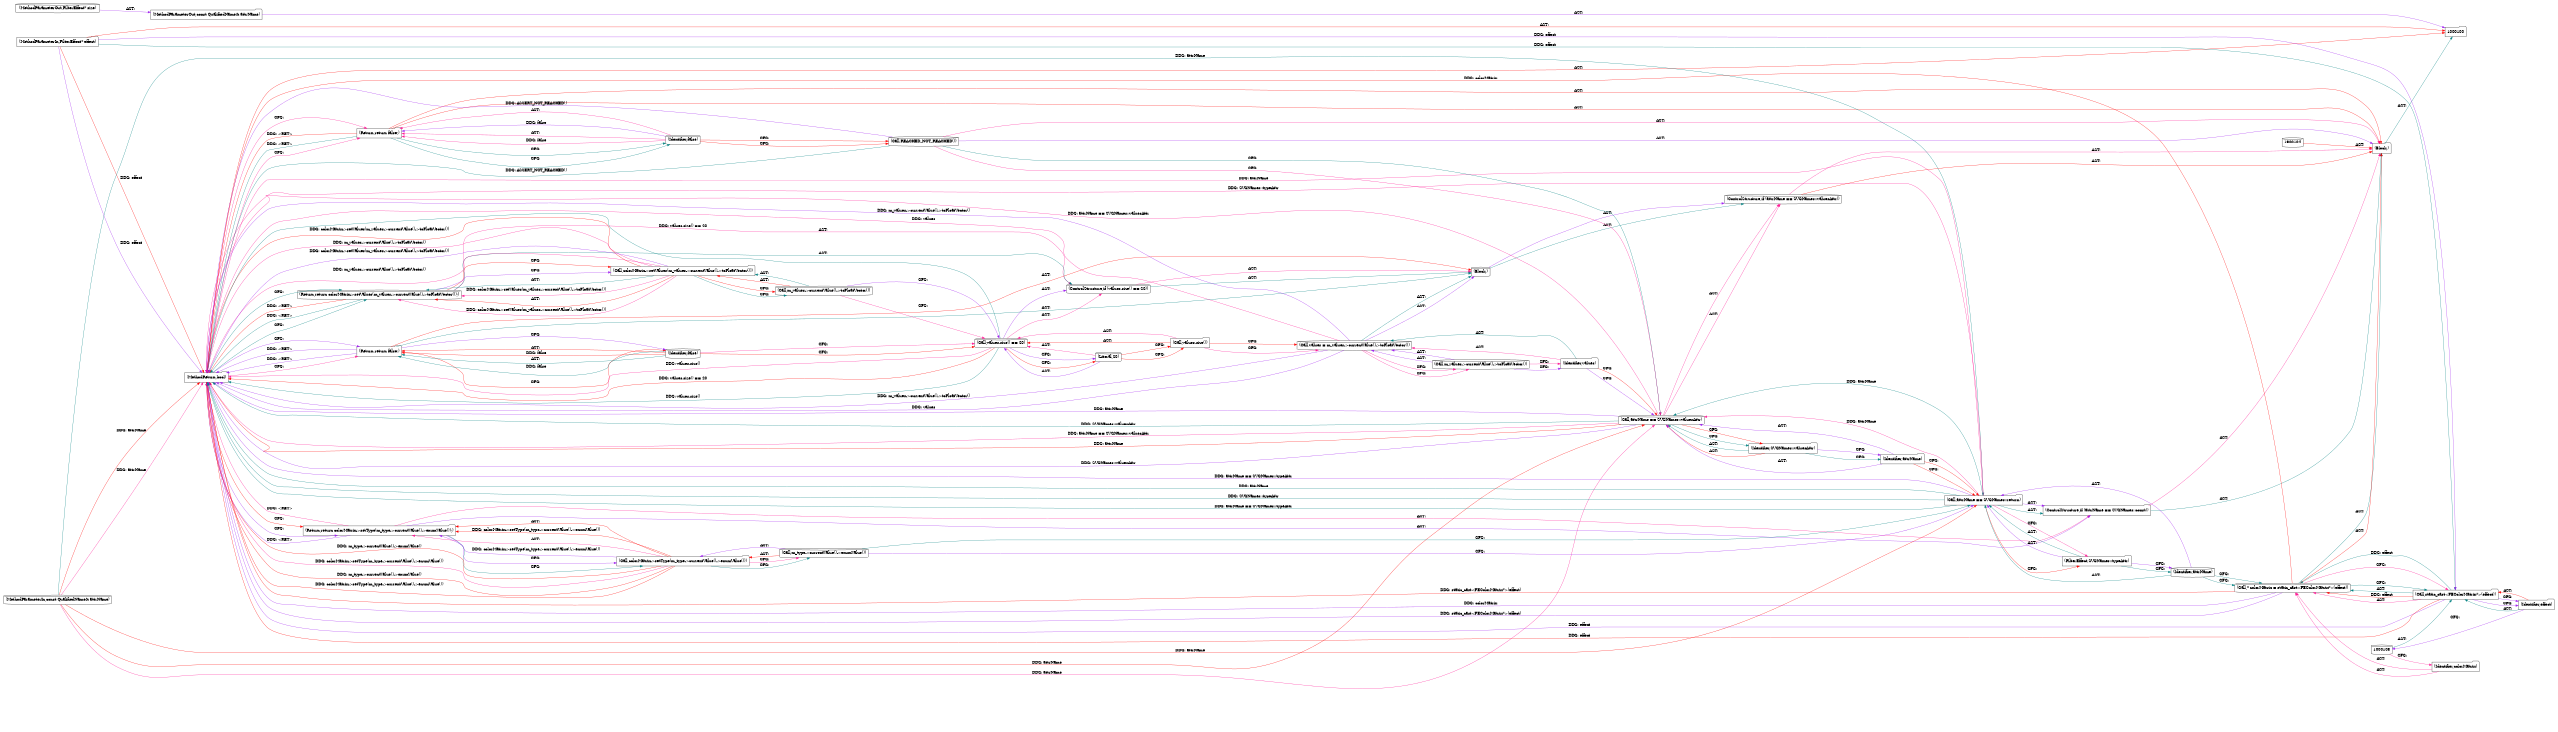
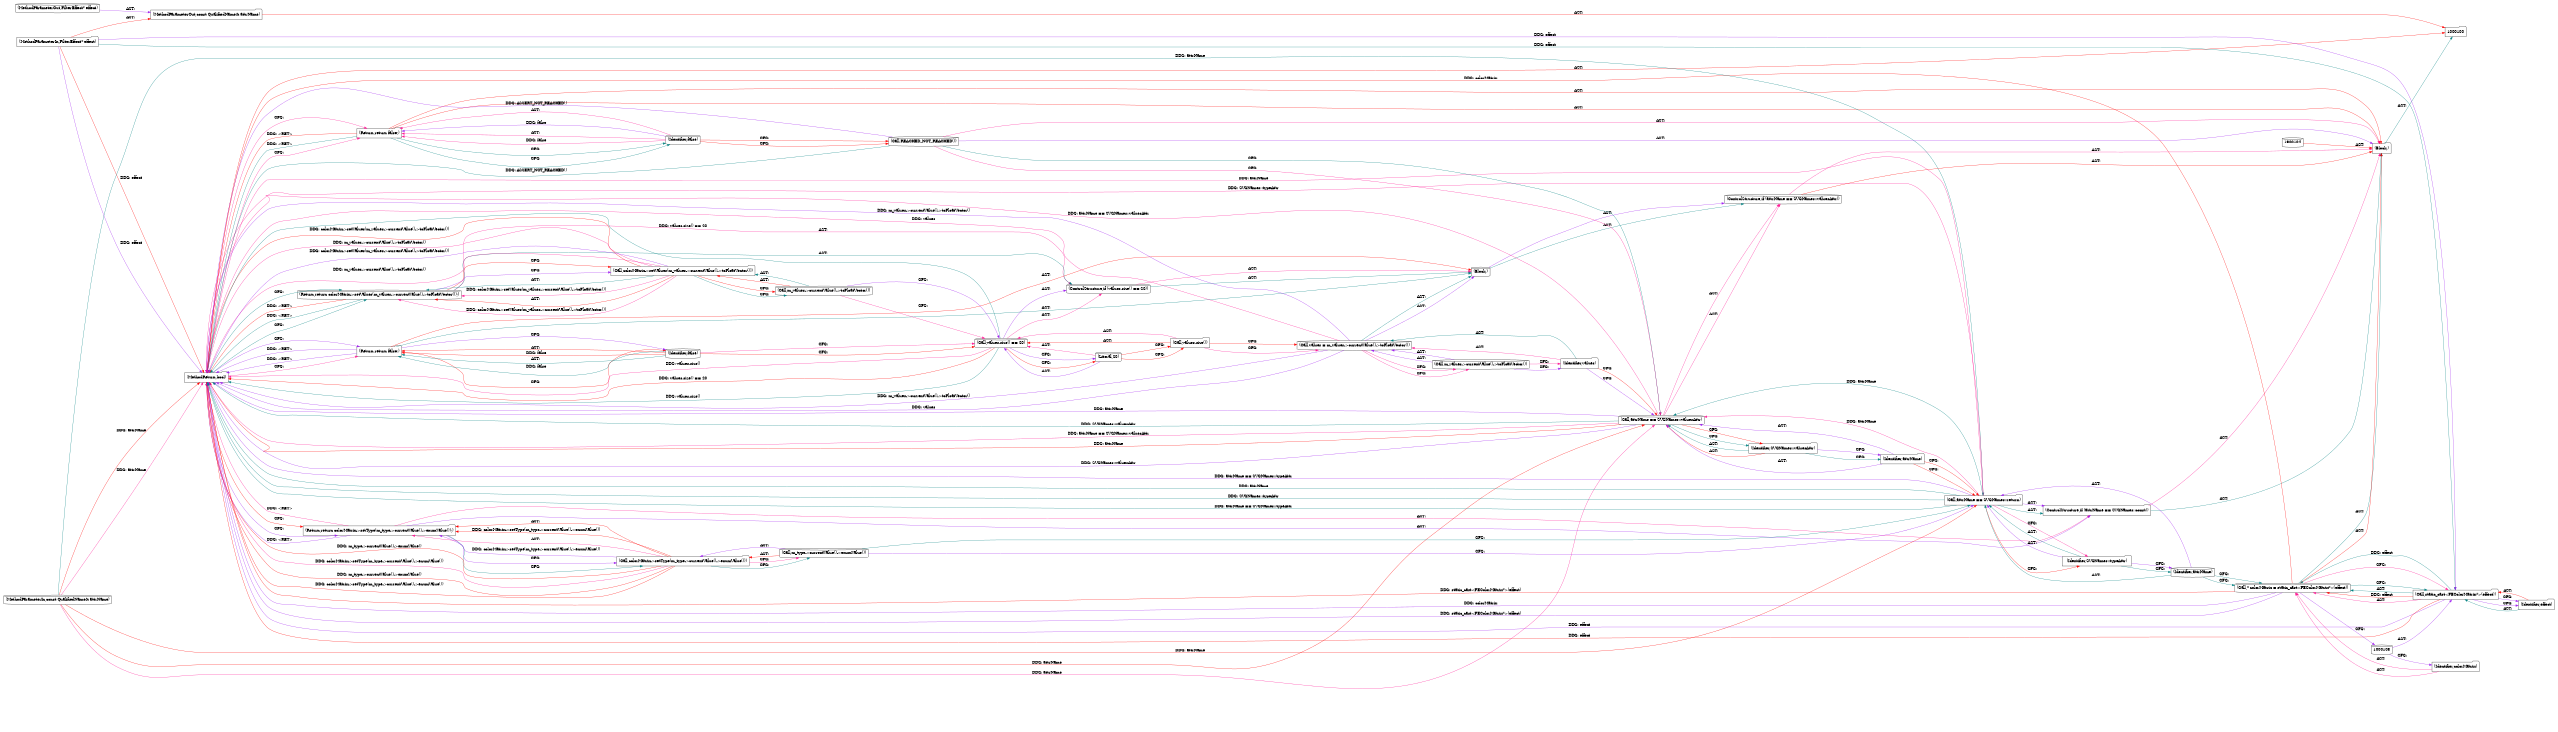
  digraph {
    fontname="DejaVu Serif"
    rankdir=LR
    node [fontname="DejaVu Serif" shape=folder]
    edge [color=red fontname="DejaVu Serif"]
    n1 [label="(MethodReturn,bool)"]
    n2 [label="(Return,return false;)"]
    n3 [label="(Return,return false;)"]
    n4 [label="(Return,return colorMatrix->setType(m_type->currentValue()->enumValue());)"]
    n5 [label="(Return,return colorMatrix->setValues(m_values->currentValue()->toFloatVector());)" shape=cylinder]
    1000100
    n7 [label="(Identifier,false)" shape=cylinder]
    n8 [label="(Block,)" shape=cylinder]
    n9 [label="(Block,)"]
    n10 [label="(Identifier,false)" shape=cylinder]
    n11 [label="(ControlStructure,if (attrName == SVGNames::const))"]
    n12 [label="(Call,colorMatrix->setType(m_type->currentValue()->enumValue()))"]
    n13 [label="(ControlStructure,if (values.size() == 20))" shape=cylinder]
    n14 [label="(Call,colorMatrix->setValues(m_values->currentValue()->toFloatVector()))"]
    n15 [label="(MethodParameterIn,FilterEffect* effect)"]
    n16 [label="(Call,static_cast<FEColorMatrix*>(effect))"]
    n17 [label="(Call,* colorMatrix = static_cast<FEColorMatrix*>(effect))" shape=cylinder]
    n18 [label="(Identifier,effect)"]
-   n19 [label="(MethodParameterOut,FilterEffect* size)" shape=cylinder]
+   n19 [label="(MethodParameterOut,FilterEffect* effect)" shape=cylinder]
    n20 [label="(MethodParameterOut,const QualifiedName& attrName)"]
    n21 [label="(MethodParameterIn,const QualifiedName& attrName)" shape=cylinder]
    n22 [label="(Call,attrName == SVGNames::return)"]
    n23 [label="(Call,attrName == SVGNames::valuesAttr)" shape=cylinder]
-   n24 [label="(FilterEffect,SVGNames::typeAttr)"]
+   n24 [label="(Identifier,SVGNames::typeAttr)"]
    n25 [label="(Identifier,SVGNames::valuesAttr)"]
    n26 [label="(ControlStructure,if (attrName == SVGNames::valuesAttr))" shape=cylinder]
    n27 [label="(Call,values.size() == 20)" shape=cylinder]
    n28 [label="(Literal,20)" shape=cylinder]
    n29 [label="(Call,REACHED_NOT_REACHED())" shape=cylinder]
    n30 [label="(Identifier,colorMatrix)"]
    1000108 [shape=cylinder]
    n32 [label="(Identifier,attrName)" shape=cylinder]
    n33 [label="(Call,m_type->currentValue()->enumValue())" shape=cylinder]
    n34 [label="(Identifier,attrName)"]
    n35 [label="(Call,values = m_values->currentValue()->toFloatVector())" shape=cylinder]
    n36 [label="(Call,m_values->currentValue()->toFloatVector())" shape=cylinder]
    n37 [label="(Identifier,values)"]
    n38 [label="(Call,values.size())"]
    n39 [label="(Call,m_values->currentValue()->toFloatVector())" shape=cylinder]
    n40 [label=1900104 shape=cylinder]
    n1 -> n2 [color=deeppink label="CFG: "]
    n1 -> n2 [color=purple label="CFG: "]
    n1 -> n3 [color=deeppink label="CFG: "]
    n1 -> n3 [color=deeppink label="CFG: "]
    n1 -> n4 [label="CFG: "]
    n1 -> n4 [color=purple label="CFG: "]
    n1 -> n5 [color=teal label="CFG: "]
    n1 -> n5 [color=teal label="CFG: "]
    n1 -> 1000100 [label="AST: "]
    n2 -> n1 [color=purple label="DDG: <RET>"]
    n2 -> n1 [color=purple label="DDG: <RET>"]
    n2 -> n7 [label="CFG: "]
    n2 -> n7 [color=purple label="CFG: "]
    n2 -> n8 [label="AST: "]
    n2 -> n8 [color=teal label="AST: "]
    n3 -> n1 [label="DDG: <RET>"]
    n3 -> n1 [color=teal label="DDG: <RET>"]
    n3 -> n9 [label="AST: "]
    n3 -> n9 [label="AST: "]
    n3 -> n10 [color=teal label="CFG: "]
    n3 -> n10 [color=teal label="CFG: "]
    n4 -> n1 [color=purple label="DDG: <RET>"]
    n4 -> n1 [color=deeppink label="DDG: <RET>"]
    n4 -> n11 [color=deeppink label="AST: "]
    n4 -> n11 [color=purple label="AST: "]
    n4 -> n12 [color=purple label="CFG: "]
    n4 -> n12 [color=teal label="CFG: "]
    n5 -> n1 [label="DDG: <RET>"]
    n5 -> n1 [color=teal label="DDG: <RET>"]
    n5 -> n13 [color=deeppink label="AST: "]
    n5 -> n13 [color=teal label="AST: "]
    n5 -> n14 [label="CFG: "]
    n5 -> n14 [color=purple label="CFG: "]
    n7 -> n2 [label="AST: "]
    n7 -> n2 [label="DDG: false"]
    n7 -> n2 [color=teal label="AST: "]
    n7 -> n2 [color=teal label="DDG: false"]
    n7 -> n27 [color=deeppink label="CFG: "]
    n7 -> n27 [label="CFG: "]
    n8 -> n26 [color=teal label="AST: "]
    n8 -> n26 [color=purple label="AST: "]
    n9 -> 1000100 [color=teal label="AST: "]
    n10 -> n3 [color=deeppink label="AST: "]
    n10 -> n3 [color=purple label="DDG: false"]
    n10 -> n3 [color=deeppink label="AST: "]
    n10 -> n3 [color=deeppink label="DDG: false"]
    n10 -> n29 [label="CFG: "]
    n10 -> n29 [label="CFG: "]
    n11 -> n9 [color=deeppink label="AST: "]
    n11 -> n9 [color=teal label="AST: "]
    n12 -> n1 [label="DDG: colorMatrix->setType(m_type->currentValue()->enumValue())"]
    n12 -> n1 [label="DDG: m_type->currentValue()->enumValue()"]
    n12 -> n1 [color=deeppink label="DDG: colorMatrix->setType(m_type->currentValue()->enumValue())"]
    n12 -> n1 [label="DDG: m_type->currentValue()->enumValue()"]
    n12 -> n4 [label="AST: "]
    n12 -> n4 [label="DDG: colorMatrix->setType(m_type->currentValue()->enumValue())"]
    n12 -> n4 [color=deeppink label="AST: "]
    n12 -> n4 [color=purple label="DDG: colorMatrix->setType(m_type->currentValue()->enumValue())"]
    n12 -> n33 [color=deeppink label="CFG: "]
    n12 -> n33 [color=teal label="CFG: "]
    n13 -> n8 [color=teal label="AST: "]
    n13 -> n8 [color=deeppink label="AST: "]
    n14 -> n1 [color=deeppink label="DDG: m_values->currentValue()->toFloatVector()"]
    n14 -> n1 [label="DDG: colorMatrix->setValues(m_values->currentValue()->toFloatVector())"]
    n14 -> n1 [color=deeppink label="DDG: m_values->currentValue()->toFloatVector()"]
    n14 -> n1 [color=purple label="DDG: colorMatrix->setValues(m_values->currentValue()->toFloatVector())"]
    n14 -> n5 [color=teal label="AST: "]
    n14 -> n5 [color=deeppink label="DDG: colorMatrix->setValues(m_values->currentValue()->toFloatVector())"]
    n14 -> n5 [label="AST: "]
    n14 -> n5 [color=deeppink label="DDG: colorMatrix->setValues(m_values->currentValue()->toFloatVector())"]
    n14 -> n39 [label="CFG: "]
    n14 -> n39 [color=teal label="CFG: "]
    n15 -> n1 [label="DDG: effect"]
    n15 -> n1 [color=purple label="DDG: effect"]
-   n15 -> 1000100 [label="AST: "]
+   n15 -> n20 [label="AST: "]
    n15 -> n16 [color=teal label="DDG: effect"]
    n15 -> n16 [color=purple label="DDG: effect"]
    n16 -> n1 [color=purple label="DDG: effect"]
    n16 -> n1 [label="DDG: effect"]
    n16 -> n17 [color=teal label="AST: "]
    n16 -> n17 [label="DDG: effect"]
    n16 -> n17 [color=deeppink label="AST: "]
    n16 -> n17 [color=teal label="DDG: effect"]
    n16 -> n18 [color=purple label="CFG: "]
    n16 -> n18 [color=purple label="CFG: "]
    n17 -> n1 [label="DDG: static_cast<FEColorMatrix*>(effect)"]
    n17 -> n1 [color=purple label="DDG: colorMatrix"]
    n17 -> n1 [color=purple label="DDG: static_cast<FEColorMatrix*>(effect)"]
    n17 -> n1 [label="DDG: colorMatrix"]
    n17 -> n9 [color=teal label="AST: "]
    n17 -> n9 [label="AST: "]
    n17 -> n16 [color=deeppink label="CFG: "]
    n17 -> n16 [color=teal label="CFG: "]
    n18 -> n16 [color=teal label="AST: "]
    n18 -> n16 [label="AST: "]
-   n18 -> 1000108 [color=purple label="CFG: "]
+   n17 -> 1000108 [color=purple label="CFG: "]
    n19 -> n20 [color=purple label="AST: "]
-   n20 -> 1000100 [color=purple label="AST: "]
+   n20 -> 1000100 [label="AST: "]
    n21 -> n1 [label="DDG: attrName"]
    n21 -> n1 [color=deeppink label="DDG: attrName"]
    n21 -> n22 [color=teal label="DDG: attrName"]
    n21 -> n22 [label="DDG: attrName"]
    n21 -> n23 [label="DDG: attrName"]
    n21 -> n23 [color=deeppink label="DDG: attrName"]
    n22 -> n1 [color=deeppink label="DDG: attrName"]
    n22 -> n1 [color=deeppink label="DDG: SVGNames::typeAttr"]
    n22 -> n1 [color=purple label="DDG: attrName == SVGNames::typeAttr"]
    n22 -> n1 [color=teal label="DDG: attrName"]
    n22 -> n1 [color=teal label="DDG: SVGNames::typeAttr"]
    n22 -> n1 [color=teal label="DDG: attrName == SVGNames::typeAttr"]
    n22 -> n11 [color=teal label="AST: "]
    n22 -> n11 [color=purple label="AST: "]
    n22 -> n23 [color=teal label="DDG: attrName"]
    n22 -> n23 [color=deeppink label="DDG: attrName"]
    n22 -> n24 [label="CFG: "]
    n22 -> n24 [color=deeppink label="CFG: "]
    n23 -> n1 [color=deeppink label="DDG: attrName == SVGNames::valuesAttr"]
    n23 -> n1 [label="DDG: attrName"]
    n23 -> n1 [color=purple label="DDG: SVGNames::valuesAttr"]
    n23 -> n1 [color=deeppink label="DDG: attrName == SVGNames::valuesAttr"]
    n23 -> n1 [color=purple label="DDG: attrName"]
    n23 -> n1 [color=teal label="DDG: SVGNames::valuesAttr"]
    n23 -> n25 [label="CFG: "]
    n23 -> n25 [color=teal label="CFG: "]
    n23 -> n26 [color=deeppink label="AST: "]
    n23 -> n26 [color=deeppink label="AST: "]
    n24 -> n22 [color=teal label="AST: "]
    n24 -> n22 [color=purple label="AST: "]
    n24 -> n32 [color=teal label="CFG: "]
    n24 -> n32 [color=purple label="CFG: "]
    n25 -> n23 [color=teal label="AST: "]
    n25 -> n23 [label="AST: "]
    n25 -> n34 [color=purple label="CFG: "]
    n25 -> n34 [color=teal label="CFG: "]
    n26 -> n9 [color=deeppink label="AST: "]
    n26 -> n9 [label="AST: "]
    n27 -> n1 [color=teal label="DDG: values.size() == 20"]
    n27 -> n1 [color=deeppink label="DDG: values.size()"]
    n27 -> n1 [label="DDG: values.size() == 20"]
    n27 -> n1 [color=teal label="DDG: values.size()"]
    n27 -> n13 [color=deeppink label="AST: "]
    n27 -> n13 [color=purple label="AST: "]
    n27 -> n28 [color=purple label="CFG: "]
    n27 -> n28 [label="CFG: "]
    n28 -> n27 [color=purple label="AST: "]
    n28 -> n27 [color=deeppink label="AST: "]
    n28 -> n38 [label="CFG: "]
    n28 -> n38 [label="CFG: "]
    n29 -> n1 [color=purple label="DDG: ASSERT_NOT_REACHED()"]
    n29 -> n1 [color=teal label="DDG: ASSERT_NOT_REACHED()"]
    n29 -> n9 [color=deeppink label="AST: "]
    n29 -> n9 [color=purple label="AST: "]
    n29 -> n23 [color=teal label="CFG: "]
    n29 -> n23 [color=deeppink label="CFG: "]
    n30 -> n17 [color=deeppink label="AST: "]
    n30 -> n17 [color=deeppink label="AST: "]
-   1000108 -> n16 [color=teal label="AST: "]
-   1000108 -> n30 [color=deeppink label="CFG: "]
+   1000108 -> n16 [color=purple label="AST: "]
+   1000108 -> n30 [color=purple label="CFG: "]
    n32 -> n17 [color=teal label="CFG: "]
    n32 -> n17 [color=teal label="CFG: "]
    n32 -> n22 [color=purple label="AST: "]
    n32 -> n22 [color=teal label="AST: "]
    n33 -> n12 [color=purple label="AST: "]
    n33 -> n12 [label="AST: "]
    n33 -> n22 [color=teal label="CFG: "]
    n33 -> n22 [color=purple label="CFG: "]
    n34 -> n22 [label="CFG: "]
    n34 -> n22 [label="CFG: "]
    n34 -> n23 [color=purple label="AST: "]
    n34 -> n23 [color=purple label="AST: "]
    n35 -> n1 [color=purple label="DDG: m_values->currentValue()->toFloatVector()"]
    n35 -> n1 [color=purple label="DDG: values"]
    n35 -> n1 [color=purple label="DDG: m_values->currentValue()->toFloatVector()"]
    n35 -> n1 [color=deeppink label="DDG: values"]
    n35 -> n8 [color=purple label="AST: "]
    n35 -> n8 [color=teal label="AST: "]
    n35 -> n36 [color=deeppink label="CFG: "]
    n35 -> n36 [color=deeppink label="CFG: "]
    n36 -> n35 [color=purple label="AST: "]
    n36 -> n35 [color=purple label="AST: "]
    n36 -> n37 [color=purple label="CFG: "]
    n36 -> n37 [color=deeppink label="CFG: "]
    n37 -> n23 [color=purple label="CFG: "]
    n37 -> n23 [label="CFG: "]
    n37 -> n35 [color=teal label="AST: "]
    n37 -> n35 [color=deeppink label="AST: "]
    n38 -> n27 [color=deeppink label="AST: "]
    n38 -> n27 [label="AST: "]
    n38 -> n35 [color=deeppink label="CFG: "]
    n38 -> n35 [label="CFG: "]
    n39 -> n14 [color=teal label="AST: "]
    n39 -> n14 [label="AST: "]
    n39 -> n27 [color=purple label="CFG: "]
    n39 -> n27 [color=deeppink label="CFG: "]
    n40 -> n9 [label="AST: "]
  }
